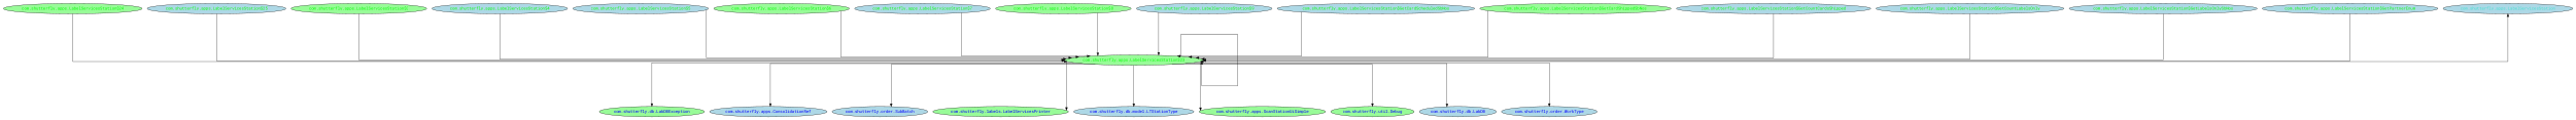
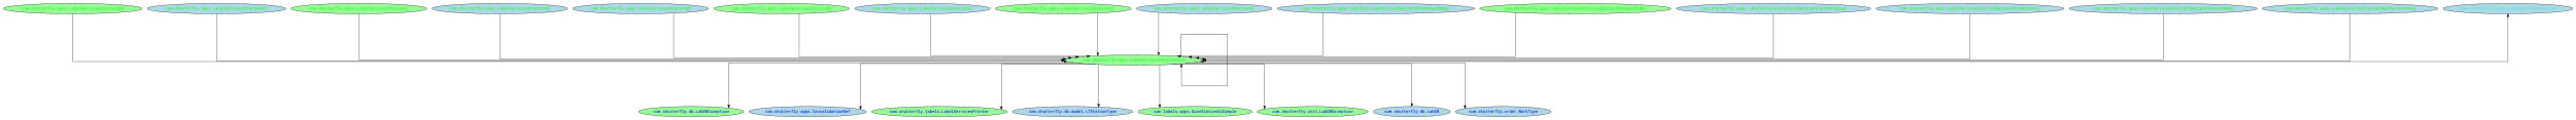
  digraph {
    concentrate=true
    fontname="Roboto Mono"
    rankdir=TB
    ranksep=2.0
    splines=ortho
    node [fillcolor=lightblue fontcolor=green fontname="Roboto Mono" style=filled]
    edge [fontname="Roboto Mono"]
    "com.shutterfly.apps.LabelServicesStation$23" [fillcolor=palegreen]
    "com.shutterfly.db.LabDBException" [fillcolor=palegreen fontcolor=blue]
    n3 [fontcolor=blue label="com.shutterfly.apps.ConsolidationRef"]
-   "com.shutterfly.order.SubBatch" [fontcolor=blue]
    "com.shutterfly.labels.LabelServicesPrinter" [fillcolor=palegreen fontcolor=blue]
    "com.shutterfly.db.model.LTStationType" [fontcolor=blue]
-   "com.shutterfly.apps.ScanStationUiSimple" [fillcolor=palegreen fontcolor=blue]
-   "com.shutterfly.util.Debug" [fillcolor=palegreen fontcolor=blue]
+   "com.shutterfly.apps.ScanStationUiSimple" [fillcolor=palegreen fontcolor=blue label="com.labels.apps.ScanStationUiSimple"]
+   "com.shutterfly.util.Debug" [fillcolor=palegreen fontcolor=blue label="com.shutterfly.util.LabDBException"]
    "com.shutterfly.db.LabDB" [fontcolor=blue]
    "com.shutterfly.order.WorkType" [fontcolor=blue]
    "com.shutterfly.apps.LabelServicesStation$24" [fillcolor=palegreen]
    "com.shutterfly.apps.LabelServicesStation$25"
    "com.shutterfly.apps.LabelServicesStation$3" [fillcolor=palegreen]
    "com.shutterfly.apps.LabelServicesStation$4"
    "com.shutterfly.apps.LabelServicesStation$5"
    "com.shutterfly.apps.LabelServicesStation$6" [fillcolor=palegreen]
    "com.shutterfly.apps.LabelServicesStation$7"
    "com.shutterfly.apps.LabelServicesStation$8" [fillcolor=palegreen]
    "com.shutterfly.apps.LabelServicesStation$9"
    "com.shutterfly.apps.LabelServicesStation$GetCardScheduledSbNos"
    "com.shutterfly.apps.LabelServicesStation$GetCardShippedSbNos" [fillcolor=palegreen]
    "com.shutterfly.apps.LabelServicesStation$GetCountCardsShipped"
    "com.shutterfly.apps.LabelServicesStation$GetCountLabelsOnly"
    "com.shutterfly.apps.LabelServicesStation$GetLabelsOnlySbNos"
    "com.shutterfly.apps.LabelServicesStation$GetPartnerEnum"
    "com.shutterfly.apps.LabelServicesStation" [fontcolor=turquoise]
    "com.shutterfly.apps.LabelServicesStation$23" -> "com.shutterfly.apps.LabelServicesStation$23"
    "com.shutterfly.apps.LabelServicesStation$23" -> "com.shutterfly.db.LabDBException"
    "com.shutterfly.apps.LabelServicesStation$23" -> n3
-   "com.shutterfly.apps.LabelServicesStation$23" -> "com.shutterfly.order.SubBatch"
    "com.shutterfly.apps.LabelServicesStation$23" -> "com.shutterfly.labels.LabelServicesPrinter"
    "com.shutterfly.apps.LabelServicesStation$23" -> "com.shutterfly.db.model.LTStationType"
    "com.shutterfly.apps.LabelServicesStation$23" -> "com.shutterfly.apps.ScanStationUiSimple"
    "com.shutterfly.apps.LabelServicesStation$23" -> "com.shutterfly.util.Debug"
    "com.shutterfly.apps.LabelServicesStation$23" -> "com.shutterfly.db.LabDB"
    "com.shutterfly.apps.LabelServicesStation$23" -> "com.shutterfly.order.WorkType"
    "com.shutterfly.apps.LabelServicesStation$24" -> "com.shutterfly.apps.LabelServicesStation$23"
    "com.shutterfly.apps.LabelServicesStation$25" -> "com.shutterfly.apps.LabelServicesStation$23"
    "com.shutterfly.apps.LabelServicesStation$3" -> "com.shutterfly.apps.LabelServicesStation$23"
    "com.shutterfly.apps.LabelServicesStation$4" -> "com.shutterfly.apps.LabelServicesStation$23"
    "com.shutterfly.apps.LabelServicesStation$5" -> "com.shutterfly.apps.LabelServicesStation$23"
    "com.shutterfly.apps.LabelServicesStation$6" -> "com.shutterfly.apps.LabelServicesStation$23"
    "com.shutterfly.apps.LabelServicesStation$7" -> "com.shutterfly.apps.LabelServicesStation$23"
    "com.shutterfly.apps.LabelServicesStation$8" -> "com.shutterfly.apps.LabelServicesStation$23"
    "com.shutterfly.apps.LabelServicesStation$9" -> "com.shutterfly.apps.LabelServicesStation$23"
    "com.shutterfly.apps.LabelServicesStation$GetCardScheduledSbNos" -> "com.shutterfly.apps.LabelServicesStation$23"
    "com.shutterfly.apps.LabelServicesStation$GetCardShippedSbNos" -> "com.shutterfly.apps.LabelServicesStation$23"
    "com.shutterfly.apps.LabelServicesStation$GetCountCardsShipped" -> "com.shutterfly.apps.LabelServicesStation$23"
    "com.shutterfly.apps.LabelServicesStation$GetCountLabelsOnly" -> "com.shutterfly.apps.LabelServicesStation$23"
    "com.shutterfly.apps.LabelServicesStation$GetLabelsOnlySbNos" -> "com.shutterfly.apps.LabelServicesStation$23"
    "com.shutterfly.apps.LabelServicesStation$GetPartnerEnum" -> "com.shutterfly.apps.LabelServicesStation$23"
    "com.shutterfly.apps.LabelServicesStation" -> "com.shutterfly.apps.LabelServicesStation$23" [dir=both]
  }
